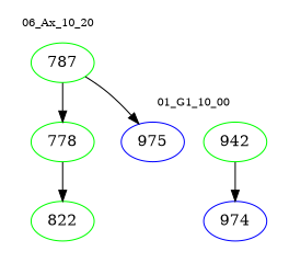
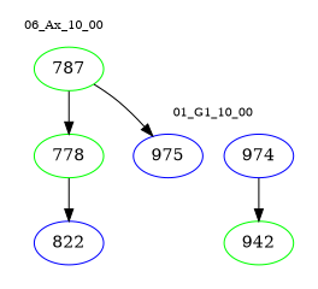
  digraph {
    node [color=green]
    edge [color=black]
    n1 [label=787]
    n2 [label=778]
-   n3 [label=822]
+   n3 [color=blue label=822]
    n4 [color=blue label=974]
    n5 [label=942]
    n6 [color=blue label=975]
    subgraph cluster_1 {
      color=white
      fontsize=10
-     label="06_Ax_10_20"
+     label="06_Ax_10_00"
      n1
      n2
      n3
    }
    subgraph cluster_2 {
      color=white
      fontsize=10
      label="01_G1_10_00"
      n4
      n5
      n6
    }
    n1 -> n2
    n1 -> n6
    n2 -> n3
-   n5 -> n4
+   n4 -> n5
  }
